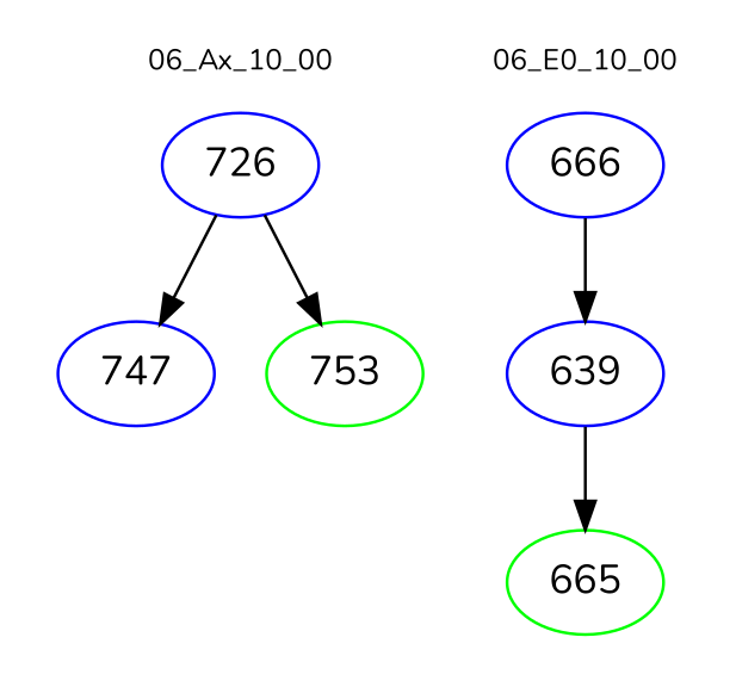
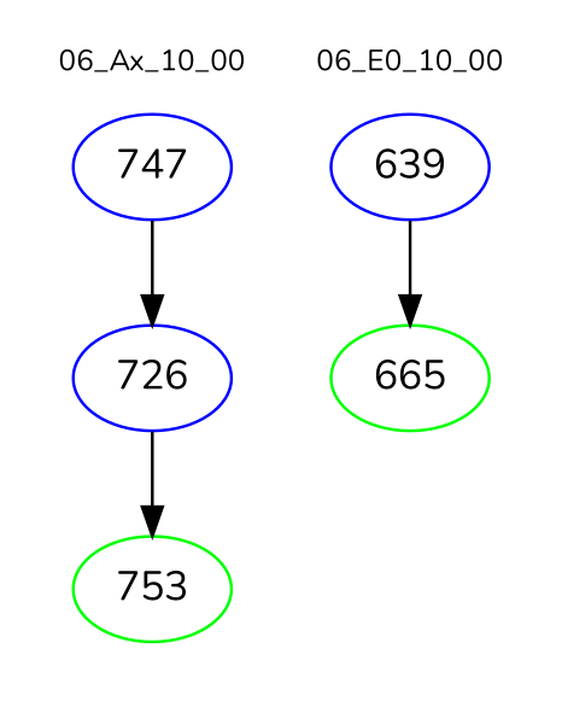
  digraph {
    fontname=Nunito
    node [color=blue fontname=Nunito]
    edge [color=black fontname=Nunito]
    n1 [label=747]
    n2 [label=726]
    n3 [color=green label=753]
-   n4 [label=666]
    n5 [label=639]
    n6 [color=green label=665]
    subgraph cluster_1 {
      color=white
      fontsize=10
      label="06_Ax_10_00"
      n1
      n2
      n3
    }
    subgraph cluster_2 {
      color=white
      fontsize=10
      label="06_E0_10_00"
-     n4
      n5
      n6
    }
-   n2 -> n1
+   n1 -> n2
    n2 -> n3
-   n4 -> n5
    n5 -> n6
  }
